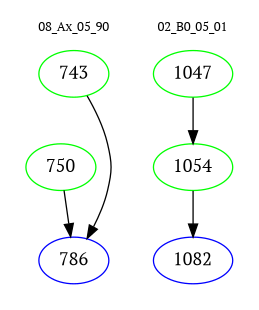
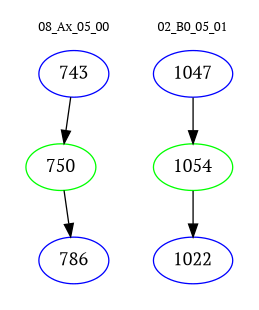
  digraph {
    fontname="PT Serif"
    node [color=green fontname="PT Serif"]
    edge [color=black fontname="PT Serif"]
-   n1 [label=743]
+   n1 [color=blue label=743]
    n2 [label=750]
    n3 [color=blue label=786]
-   n4 [label=1047]
+   n4 [color=blue label=1047]
    n5 [label=1054]
-   n6 [color=blue label=1082]
+   n6 [color=blue label=1022]
    subgraph cluster_1 {
      color=white
      fontsize=10
-     label="08_Ax_05_90"
+     label="08_Ax_05_00"
      n1
      n2
      n3
    }
    subgraph cluster_2 {
      color=white
      fontsize=10
      label="02_B0_05_01"
      n4
      n5
      n6
    }
-   n1 -> n3
+   n1 -> n2
    n2 -> n3
    n4 -> n5
    n5 -> n6
  }
